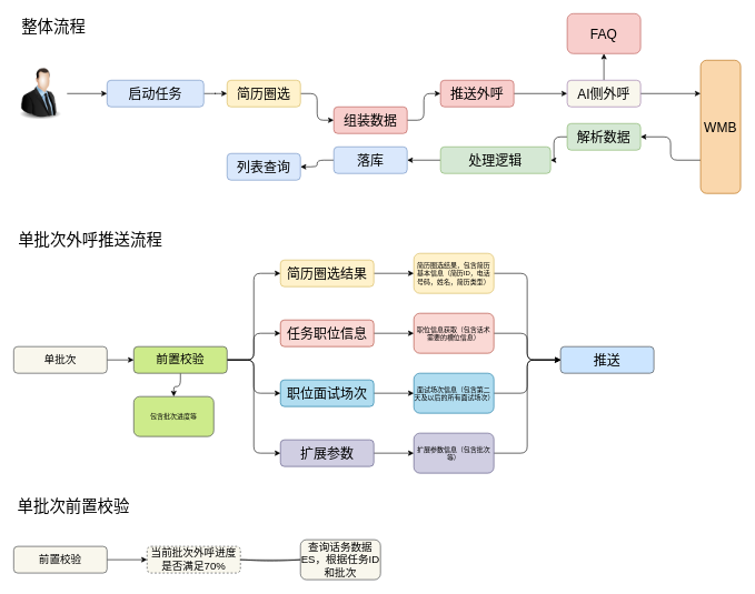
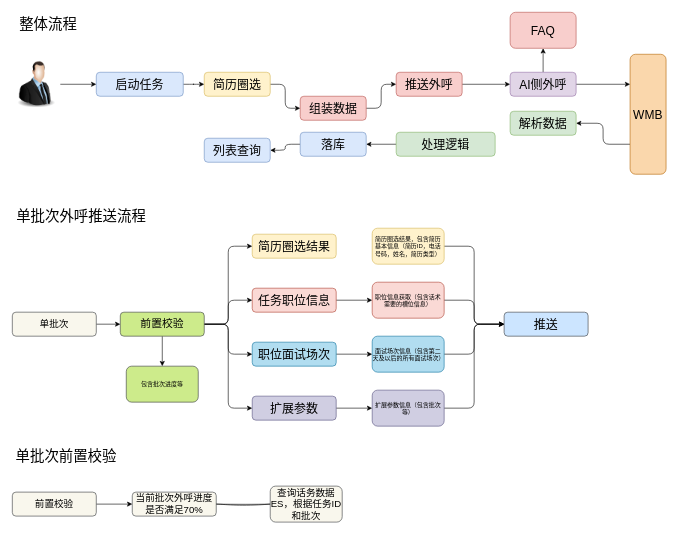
  <mxCell id="0" />
  <mxCell id="1" parent="0" />
  <mxCell id="2" value="" style="edgeStyle=orthogonalEdgeStyle;rounded=1;orthogonalLoop=1;jettySize=auto;html=1;" parent="1" source="3" target="6" edge="1"><mxGeometry relative="1" as="geometry" /></mxCell>
  <mxCell id="3" value="" style="image;html=1;image=img/lib/clip_art/people/Suit_Man_128x128.png;rounded=1;" parent="1" vertex="1"><mxGeometry x="20" y="100" width="80" height="80" as="geometry" /></mxCell>
  <mxCell id="4" value="整体流程" style="text;html=1;strokeColor=none;fillColor=none;align=center;verticalAlign=middle;whiteSpace=wrap;rounded=1;fontSize=24;" parent="1" vertex="1"><mxGeometry x="20" y="20" width="120" height="40" as="geometry" /></mxCell>
  <mxCell id="5" value="" style="edgeStyle=orthogonalEdgeStyle;rounded=1;orthogonalLoop=1;jettySize=auto;html=1;" parent="1" source="6" target="8" edge="1"><mxGeometry relative="1" as="geometry" /></mxCell>
  <mxCell id="6" value="启动任务" style="whiteSpace=wrap;html=1;verticalAlign=middle;labelBackgroundColor=none;fontSize=20;fillColor=#dae8fc;strokeColor=#6c8ebf;rounded=1;" parent="1" vertex="1"><mxGeometry x="160" y="120" width="145" height="40" as="geometry" /></mxCell>
  <mxCell id="7" value="" style="edgeStyle=orthogonalEdgeStyle;rounded=1;orthogonalLoop=1;jettySize=auto;html=1;" parent="1" source="8" target="10" edge="1"><mxGeometry relative="1" as="geometry" /></mxCell>
  <mxCell id="8" value="简历圈选" style="whiteSpace=wrap;html=1;verticalAlign=middle;labelBackgroundColor=none;fontSize=20;fillColor=#fff2cc;strokeColor=#d6b656;rounded=1;" parent="1" vertex="1"><mxGeometry x="340" y="120" width="110" height="40" as="geometry" /></mxCell>
  <mxCell id="9" value="" style="edgeStyle=orthogonalEdgeStyle;rounded=1;orthogonalLoop=1;jettySize=auto;html=1;" parent="1" source="10" target="12" edge="1"><mxGeometry relative="1" as="geometry" /></mxCell>
  <mxCell id="10" value="组装数据" style="whiteSpace=wrap;html=1;verticalAlign=middle;labelBackgroundColor=none;fontSize=20;fillColor=#f8cecc;strokeColor=#b85450;rounded=1;" parent="1" vertex="1"><mxGeometry x="500" y="160" width="110" height="40" as="geometry" /></mxCell>
  <mxCell id="11" value="" style="edgeStyle=orthogonalEdgeStyle;rounded=1;orthogonalLoop=1;jettySize=auto;html=1;" parent="1" source="12" target="23" edge="1"><mxGeometry relative="1" as="geometry" /></mxCell>
  <mxCell id="12" value="推送外呼" style="whiteSpace=wrap;html=1;verticalAlign=middle;labelBackgroundColor=none;fontSize=20;fillColor=#f8cecc;strokeColor=#b85450;rounded=1;" parent="1" vertex="1"><mxGeometry x="660" y="120" width="110" height="40" as="geometry" /></mxCell>
  <mxCell id="13" style="edgeStyle=orthogonalEdgeStyle;rounded=1;orthogonalLoop=1;jettySize=auto;html=1;exitX=0;exitY=0.75;exitDx=0;exitDy=0;" parent="1" source="14" target="16" edge="1"><mxGeometry relative="1" as="geometry" /></mxCell>
  <mxCell id="14" value="WMB" style="whiteSpace=wrap;html=1;verticalAlign=middle;labelBackgroundColor=none;fontSize=20;fillColor=#fad7ac;strokeColor=#b46504;rounded=1;" parent="1" vertex="1"><mxGeometry x="1050" y="90" width="60" height="200" as="geometry" /></mxCell>
- <mxCell id="15" value="" style="edgeStyle=orthogonalEdgeStyle;rounded=1;orthogonalLoop=1;jettySize=auto;html=1;" parent="1" source="16" target="18" edge="1"><mxGeometry relative="1" as="geometry" /></mxCell>
  <mxCell id="16" value="解析数据" style="whiteSpace=wrap;html=1;verticalAlign=middle;labelBackgroundColor=none;fontSize=20;fillColor=#d5e8d4;strokeColor=#82b366;rounded=1;" parent="1" vertex="1"><mxGeometry x="850" y="185" width="110" height="40" as="geometry" /></mxCell>
  <mxCell id="17" value="" style="edgeStyle=orthogonalEdgeStyle;rounded=1;orthogonalLoop=1;jettySize=auto;html=1;" parent="1" source="18" target="20" edge="1"><mxGeometry relative="1" as="geometry" /></mxCell>
  <mxCell id="18" value="处理逻辑" style="whiteSpace=wrap;html=1;verticalAlign=middle;labelBackgroundColor=none;fontSize=20;fillColor=#d5e8d4;strokeColor=#82b366;rounded=1;" parent="1" vertex="1"><mxGeometry x="660" y="220" width="165" height="40" as="geometry" /></mxCell>
  <mxCell id="19" value="" style="edgeStyle=orthogonalEdgeStyle;rounded=1;orthogonalLoop=1;jettySize=auto;html=1;" parent="1" source="20" target="25" edge="1"><mxGeometry relative="1" as="geometry" /></mxCell>
  <mxCell id="20" value="落库" style="whiteSpace=wrap;html=1;verticalAlign=middle;labelBackgroundColor=none;fontSize=20;fillColor=#dae8fc;strokeColor=#6c8ebf;rounded=1;" parent="1" vertex="1"><mxGeometry x="500" y="220" width="110" height="40" as="geometry" /></mxCell>
  <mxCell id="21" style="edgeStyle=orthogonalEdgeStyle;rounded=1;orthogonalLoop=1;jettySize=auto;html=1;entryX=0;entryY=0.25;entryDx=0;entryDy=0;" parent="1" source="23" target="14" edge="1"><mxGeometry relative="1" as="geometry" /></mxCell>
  <mxCell id="22" value="" style="edgeStyle=orthogonalEdgeStyle;rounded=1;orthogonalLoop=1;jettySize=auto;html=1;" parent="1" source="23" target="24" edge="1"><mxGeometry relative="1" as="geometry" /></mxCell>
- <mxCell id="23" value="AI侧外呼" style="whiteSpace=wrap;html=1;verticalAlign=middle;labelBackgroundColor=none;fontSize=20;fillColor=#f9f7ed;strokeColor=#9673a6;rounded=1;" parent="1" vertex="1"><mxGeometry x="850" y="120" width="110" height="40" as="geometry" /></mxCell>
+ <mxCell id="23" value="AI侧外呼" style="whiteSpace=wrap;html=1;verticalAlign=middle;labelBackgroundColor=none;fontSize=20;fillColor=#e1d5e7;strokeColor=#9673a6;rounded=1;" parent="1" vertex="1"><mxGeometry x="850" y="120" width="110" height="40" as="geometry" /></mxCell>
  <mxCell id="24" value="FAQ" style="whiteSpace=wrap;html=1;verticalAlign=middle;labelBackgroundColor=none;fontSize=20;fillColor=#f8cecc;strokeColor=#b85450;rounded=1;" parent="1" vertex="1"><mxGeometry x="850" y="20" width="110" height="60" as="geometry" /></mxCell>
  <mxCell id="25" value="列表查询" style="whiteSpace=wrap;html=1;verticalAlign=middle;labelBackgroundColor=none;fontSize=20;fillColor=#dae8fc;strokeColor=#6c8ebf;rounded=1;" parent="1" vertex="1"><mxGeometry x="340" y="230" width="110" height="40" as="geometry" /></mxCell>
  <mxCell id="26" value="单批次外呼推送流程" style="text;html=1;strokeColor=none;fillColor=none;align=center;verticalAlign=middle;whiteSpace=wrap;rounded=1;fontSize=24;" vertex="1" parent="1"><mxGeometry x="20" y="340" width="230" height="40" as="geometry" /></mxCell>
- <mxCell id="27" value="" style="edgeStyle=orthogonalEdgeStyle;rounded=1;orthogonalLoop=1;jettySize=auto;html=1;" edge="1" parent="1" source="28" target="34"><mxGeometry relative="1" as="geometry" /></mxCell>
  <mxCell id="28" value="简历圈选结果" style="whiteSpace=wrap;html=1;verticalAlign=middle;labelBackgroundColor=none;fontSize=20;fillColor=#fff2cc;strokeColor=#d6b656;rounded=1;" vertex="1" parent="1"><mxGeometry x="420" y="390" width="140" height="40" as="geometry" /></mxCell>
  <mxCell id="29" value="" style="edgeStyle=orthogonalEdgeStyle;rounded=1;orthogonalLoop=1;jettySize=auto;html=1;" edge="1" parent="1" source="30" target="36"><mxGeometry relative="1" as="geometry" /></mxCell>
  <mxCell id="30" value="任务职位信息" style="whiteSpace=wrap;html=1;verticalAlign=middle;labelBackgroundColor=none;fontSize=20;fillColor=#fad9d5;strokeColor=#ae4132;rounded=1;" vertex="1" parent="1"><mxGeometry x="420" y="480" width="140" height="40" as="geometry" /></mxCell>
  <mxCell id="31" value="" style="edgeStyle=orthogonalEdgeStyle;rounded=1;orthogonalLoop=1;jettySize=auto;html=1;" edge="1" parent="1" source="32" target="38"><mxGeometry relative="1" as="geometry" /></mxCell>
  <mxCell id="32" value="职位面试场次" style="whiteSpace=wrap;html=1;verticalAlign=middle;labelBackgroundColor=none;fontSize=20;fillColor=#b1ddf0;strokeColor=#10739e;rounded=1;" vertex="1" parent="1"><mxGeometry x="420" y="570" width="140" height="40" as="geometry" /></mxCell>
  <mxCell id="33" style="edgeStyle=orthogonalEdgeStyle;rounded=1;orthogonalLoop=1;jettySize=auto;html=1;entryX=0;entryY=0.5;entryDx=0;entryDy=0;" edge="1" parent="1" source="34" target="45"><mxGeometry relative="1" as="geometry" /></mxCell>
  <mxCell id="34" value="简历圈选结果，包含简历基本信息（简历ID，电话号码，姓名，简历类型）" style="rounded=1;whiteSpace=wrap;html=1;fontSize=10;fillColor=#fff2cc;strokeColor=#d6b656;labelBackgroundColor=none;" vertex="1" parent="1"><mxGeometry x="620" width="120" height="60" as="geometry" y="380" /></mxCell>
  <mxCell id="35" style="edgeStyle=orthogonalEdgeStyle;rounded=1;orthogonalLoop=1;jettySize=auto;html=1;entryX=0;entryY=0.5;entryDx=0;entryDy=0;" edge="1" parent="1" source="36" target="45"><mxGeometry relative="1" as="geometry" /></mxCell>
  <mxCell id="36" value="职位信息获取（包含话术需要的槽位信息）" style="rounded=1;whiteSpace=wrap;html=1;fontSize=10;fillColor=#fad9d5;strokeColor=#ae4132;labelBackgroundColor=none;" vertex="1" parent="1"><mxGeometry x="620" y="470" width="120" height="60" as="geometry" /></mxCell>
  <mxCell id="37" style="edgeStyle=orthogonalEdgeStyle;rounded=1;orthogonalLoop=1;jettySize=auto;html=1;entryX=0;entryY=0.5;entryDx=0;entryDy=0;" edge="1" parent="1" source="38" target="45"><mxGeometry relative="1" as="geometry" /></mxCell>
  <mxCell id="38" value="面试场次信息（包含第二天及以后的所有面试场次）" style="rounded=1;whiteSpace=wrap;html=1;fontSize=10;fillColor=#b1ddf0;strokeColor=#10739e;labelBackgroundColor=none;" vertex="1" parent="1"><mxGeometry x="620" y="560" width="120" height="60" as="geometry" /></mxCell>
  <mxCell id="39" style="edgeStyle=orthogonalEdgeStyle;rounded=1;orthogonalLoop=1;jettySize=auto;html=1;entryX=0;entryY=0.5;entryDx=0;entryDy=0;" edge="1" parent="1" source="44" target="28"><mxGeometry relative="1" as="geometry" /></mxCell>
  <mxCell id="40" style="edgeStyle=orthogonalEdgeStyle;rounded=1;orthogonalLoop=1;jettySize=auto;html=1;entryX=0;entryY=0.5;entryDx=0;entryDy=0;" edge="1" parent="1" source="44" target="32"><mxGeometry relative="1" as="geometry" /></mxCell>
  <mxCell id="41" style="edgeStyle=orthogonalEdgeStyle;rounded=1;orthogonalLoop=1;jettySize=auto;html=1;entryX=0;entryY=0.5;entryDx=0;entryDy=0;" edge="1" parent="1" source="44" target="47"><mxGeometry relative="1" as="geometry" /></mxCell>
  <mxCell id="42" style="edgeStyle=orthogonalEdgeStyle;rounded=1;orthogonalLoop=1;jettySize=auto;html=1;" edge="1" parent="1" source="44" target="30"><mxGeometry relative="1" as="geometry" /></mxCell>
  <mxCell id="43" value="" style="edgeStyle=orthogonalEdgeStyle;rounded=1;orthogonalLoop=1;jettySize=auto;html=1;" edge="1" parent="1" source="44" target="53"><mxGeometry relative="1" as="geometry" /></mxCell>
  <mxCell id="44" value="前置校验" style="whiteSpace=wrap;html=1;verticalAlign=middle;labelBackgroundColor=none;fontSize=18;fillColor=#cdeb8b;strokeColor=#36393d;rounded=1;" vertex="1" parent="1"><mxGeometry x="200" y="520" width="140" height="40" as="geometry" /></mxCell>
  <mxCell id="45" value="推送" style="whiteSpace=wrap;html=1;verticalAlign=middle;labelBackgroundColor=none;fontSize=20;fillColor=#cce5ff;strokeColor=#36393d;rounded=1;" vertex="1" parent="1"><mxGeometry x="840" y="520" width="140" height="40" as="geometry" /></mxCell>
  <mxCell id="46" value="" style="edgeStyle=orthogonalEdgeStyle;rounded=1;orthogonalLoop=1;jettySize=auto;html=1;" edge="1" parent="1" source="47" target="49"><mxGeometry relative="1" as="geometry" /></mxCell>
  <mxCell id="47" value="扩展参数" style="whiteSpace=wrap;html=1;verticalAlign=middle;labelBackgroundColor=none;fontSize=20;fillColor=#d0cee2;strokeColor=#56517e;rounded=1;" vertex="1" parent="1"><mxGeometry x="420" y="660" width="140" height="40" as="geometry" /></mxCell>
  <mxCell id="48" style="edgeStyle=orthogonalEdgeStyle;rounded=1;orthogonalLoop=1;jettySize=auto;html=1;entryX=0;entryY=0.5;entryDx=0;entryDy=0;endArrow=open;" edge="1" parent="1" source="49" target="45"><mxGeometry relative="1" as="geometry" /></mxCell>
  <mxCell id="49" value="扩展参数信息（包含批次等）" style="rounded=1;whiteSpace=wrap;html=1;fontSize=10;fillColor=#d0cee2;strokeColor=#56517e;labelBackgroundColor=none;" vertex="1" parent="1"><mxGeometry x="620" y="650" width="120" height="60" as="geometry" /></mxCell>
  <mxCell id="50" style="edgeStyle=orthogonalEdgeStyle;rounded=1;orthogonalLoop=1;jettySize=auto;html=1;entryX=0;entryY=0.5;entryDx=0;entryDy=0;" edge="1" parent="1" source="51" target="44"><mxGeometry relative="1" as="geometry" /></mxCell>
  <mxCell id="51" value="单批次" style="whiteSpace=wrap;html=1;verticalAlign=middle;labelBackgroundColor=none;fontSize=16;fillColor=#f9f7ed;strokeColor=#36393d;rounded=1;" vertex="1" parent="1"><mxGeometry x="20" y="520" width="140" height="40" as="geometry" /></mxCell>
  <mxCell id="52" value="单批次前置校验" style="text;html=1;strokeColor=none;fillColor=none;align=center;verticalAlign=middle;whiteSpace=wrap;rounded=1;fontSize=24;" vertex="1" parent="1"><mxGeometry x="20" y="740" width="180" height="40" as="geometry" /></mxCell>
- <mxCell id="53" value="包含批次进度等" style="rounded=1;whiteSpace=wrap;html=1;fontSize=10;fillColor=#cdeb8b;strokeColor=#36393d;labelBackgroundColor=none;" vertex="1" parent="1"><mxGeometry x="200" y="595" width="120" height="60" as="geometry" /></mxCell>
+ <mxCell id="53" value="包含批次进度等" style="rounded=1;whiteSpace=wrap;html=1;fontSize=10;fillColor=#cdeb8b;strokeColor=#36393d;labelBackgroundColor=none;" vertex="1" parent="1"><mxGeometry x="210" y="610" width="120" height="60" as="geometry" /></mxCell>
  <mxCell id="54" value="" style="edgeStyle=orthogonalEdgeStyle;rounded=1;orthogonalLoop=1;jettySize=auto;html=1;" edge="1" parent="1" source="55" target="57"><mxGeometry relative="1" as="geometry" /></mxCell>
  <mxCell id="55" value="前置校验" style="whiteSpace=wrap;html=1;verticalAlign=middle;labelBackgroundColor=none;fontSize=16;fillColor=#f9f7ed;strokeColor=#36393d;rounded=1;" vertex="1" parent="1"><mxGeometry x="20" y="820" width="140" height="40" as="geometry" /></mxCell>
  <mxCell id="56" value="" style="edgeStyle=orthogonalEdgeStyle;rounded=1;sketch=1;hachureGap=4;jiggle=2;curveFitting=1;orthogonalLoop=1;jettySize=auto;html=1;fontFamily=Architects Daughter;fontSource=https%3A%2F%2Ffonts.googleapis.com%2Fcss%3Ffamily%3DArchitects%2BDaughter;fontSize=16;endArrow=none;" edge="1" parent="1" source="57" target="58"><mxGeometry relative="1" as="geometry" /></mxCell>
- <mxCell id="57" value="当前批次外呼进度是否满足70%" style="whiteSpace=wrap;html=1;verticalAlign=middle;labelBackgroundColor=none;fontSize=16;fillColor=#f9f7ed;strokeColor=#36393d;rounded=1;dashed=1;" vertex="1" parent="1"><mxGeometry x="220" y="820" width="140" height="40" as="geometry" /></mxCell>
+ <mxCell id="57" value="当前批次外呼进度是否满足70%" style="whiteSpace=wrap;html=1;verticalAlign=middle;labelBackgroundColor=none;fontSize=16;fillColor=#f9f7ed;strokeColor=#36393d;rounded=1;" vertex="1" parent="1"><mxGeometry x="220" y="820" width="140" height="40" as="geometry" /></mxCell>
  <mxCell id="58" value="查询话务数据ES，根据任务ID和批次" style="whiteSpace=wrap;html=1;fontSize=16;fillColor=#f9f7ed;strokeColor=#36393d;labelBackgroundColor=none;rounded=1;hachureGap=4;fontFamily=Helvetica;" vertex="1" parent="1"><mxGeometry x="450" y="810" width="120" height="60" as="geometry" /></mxCell>
